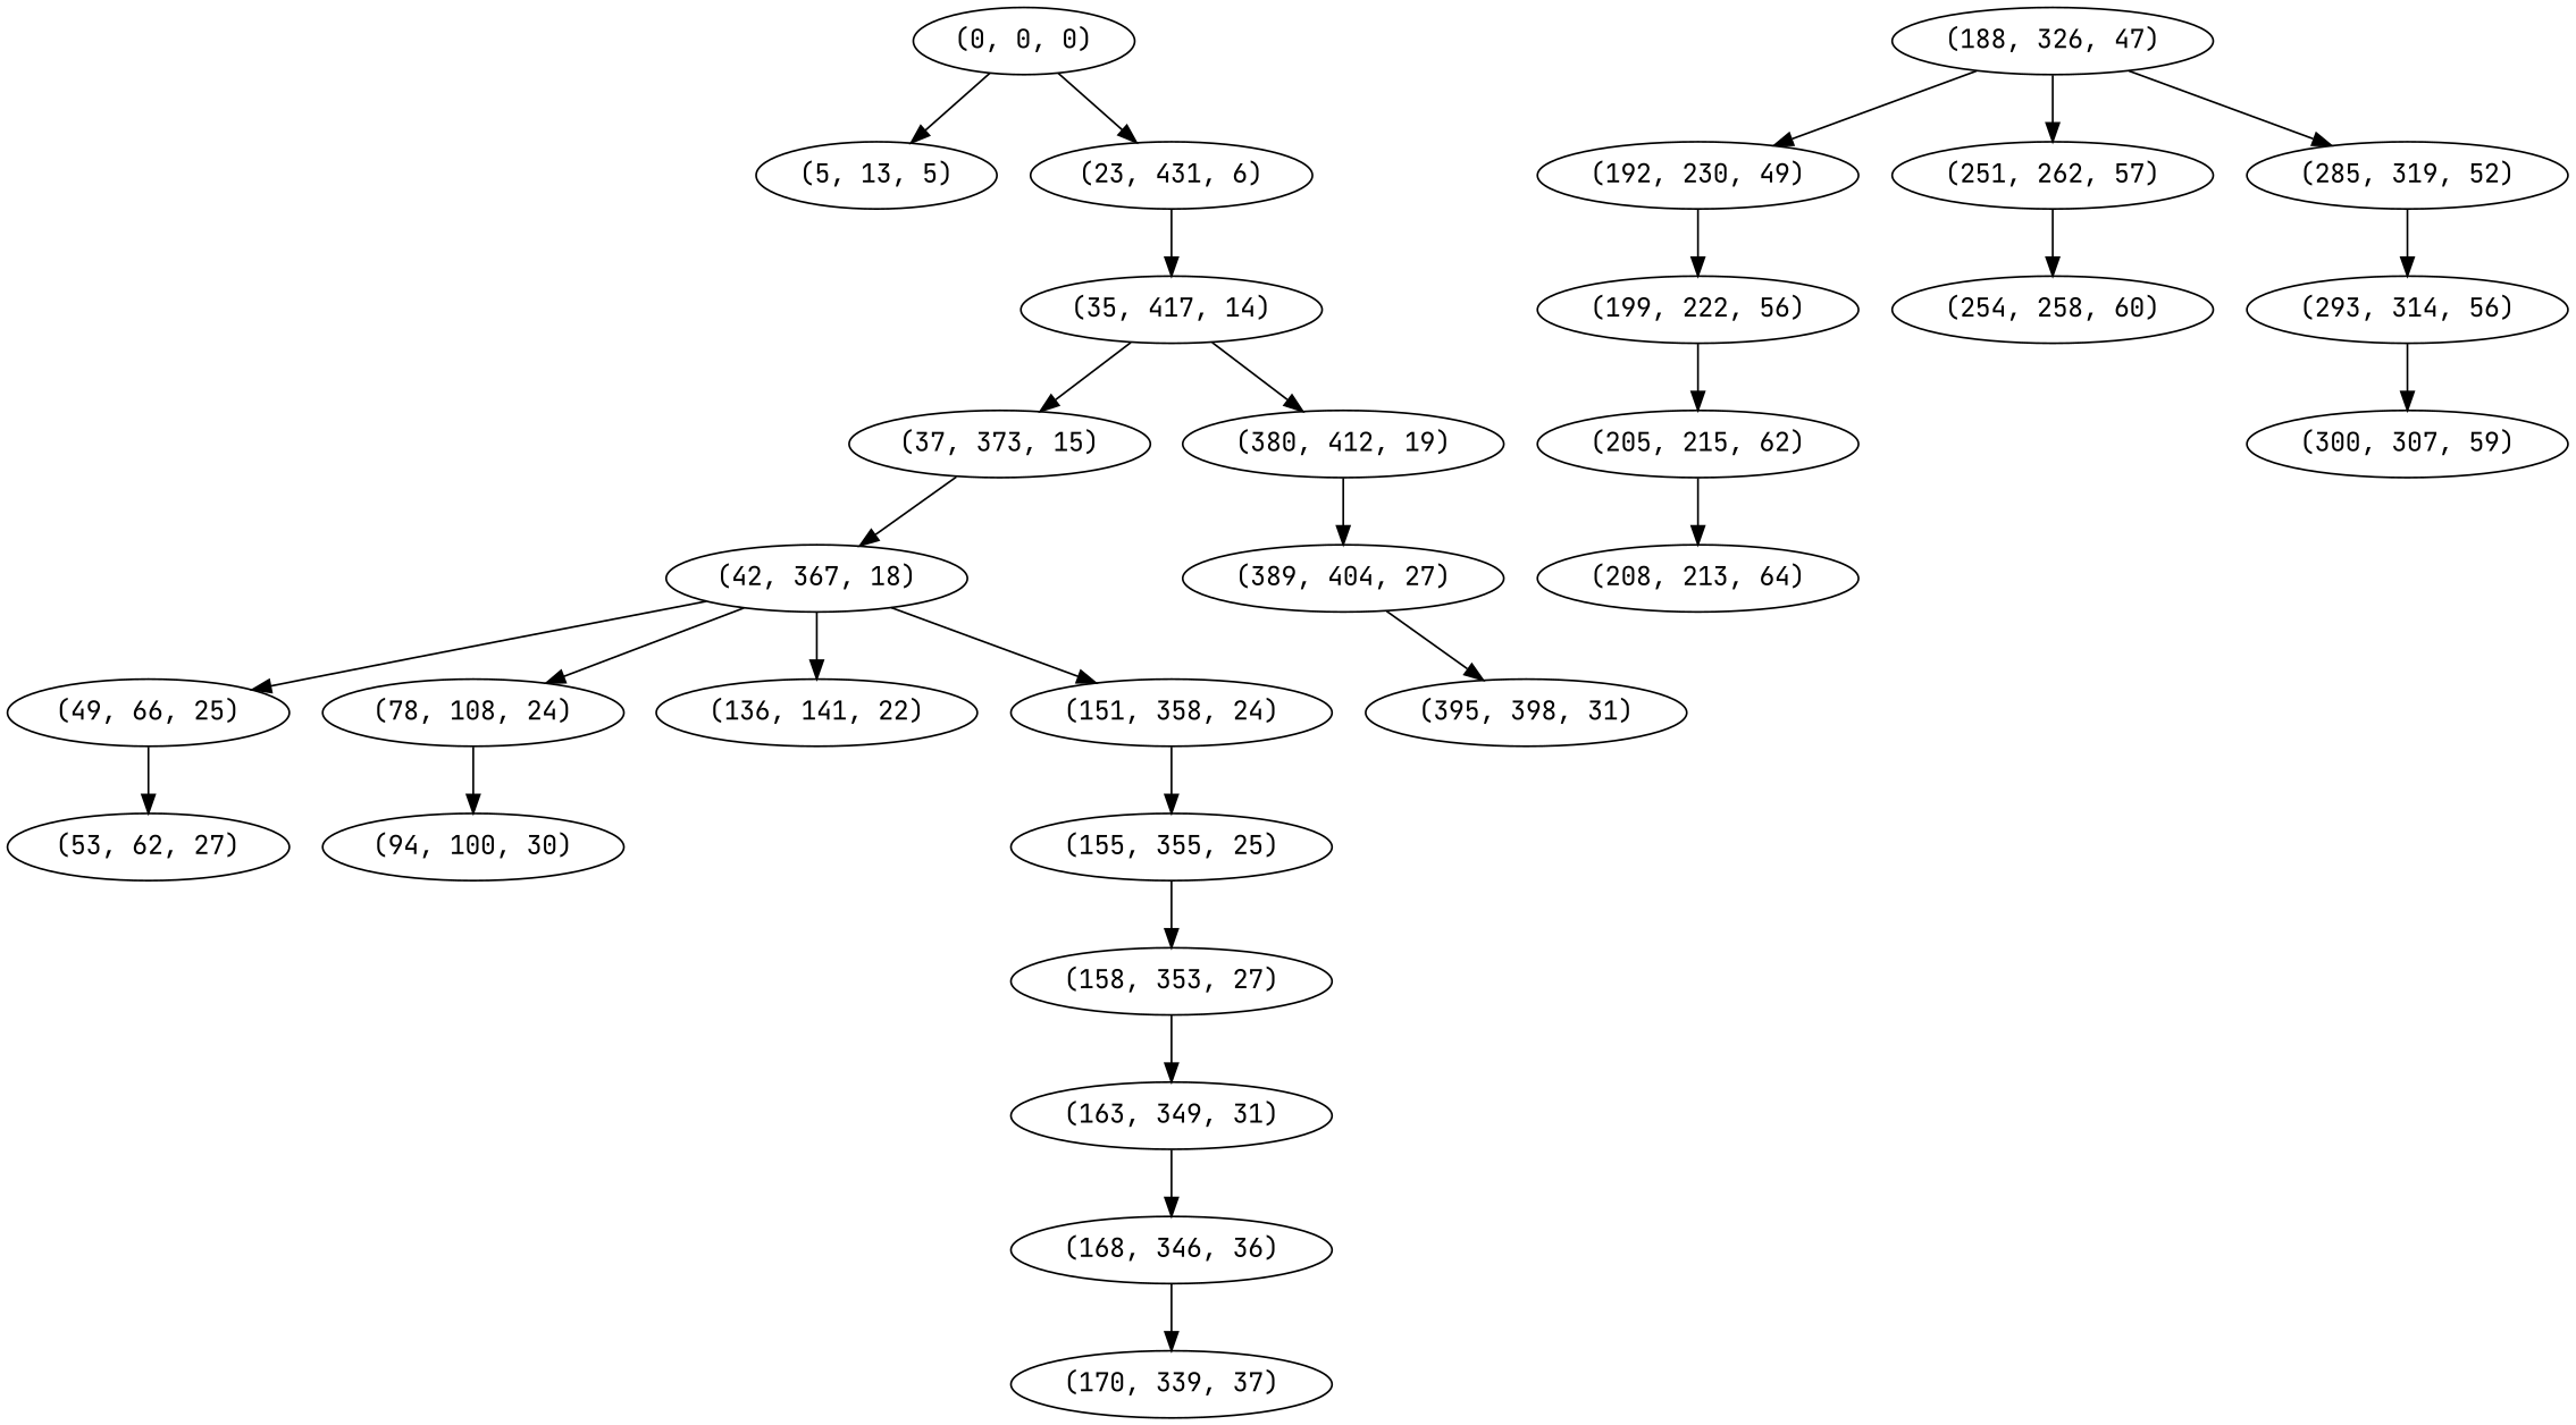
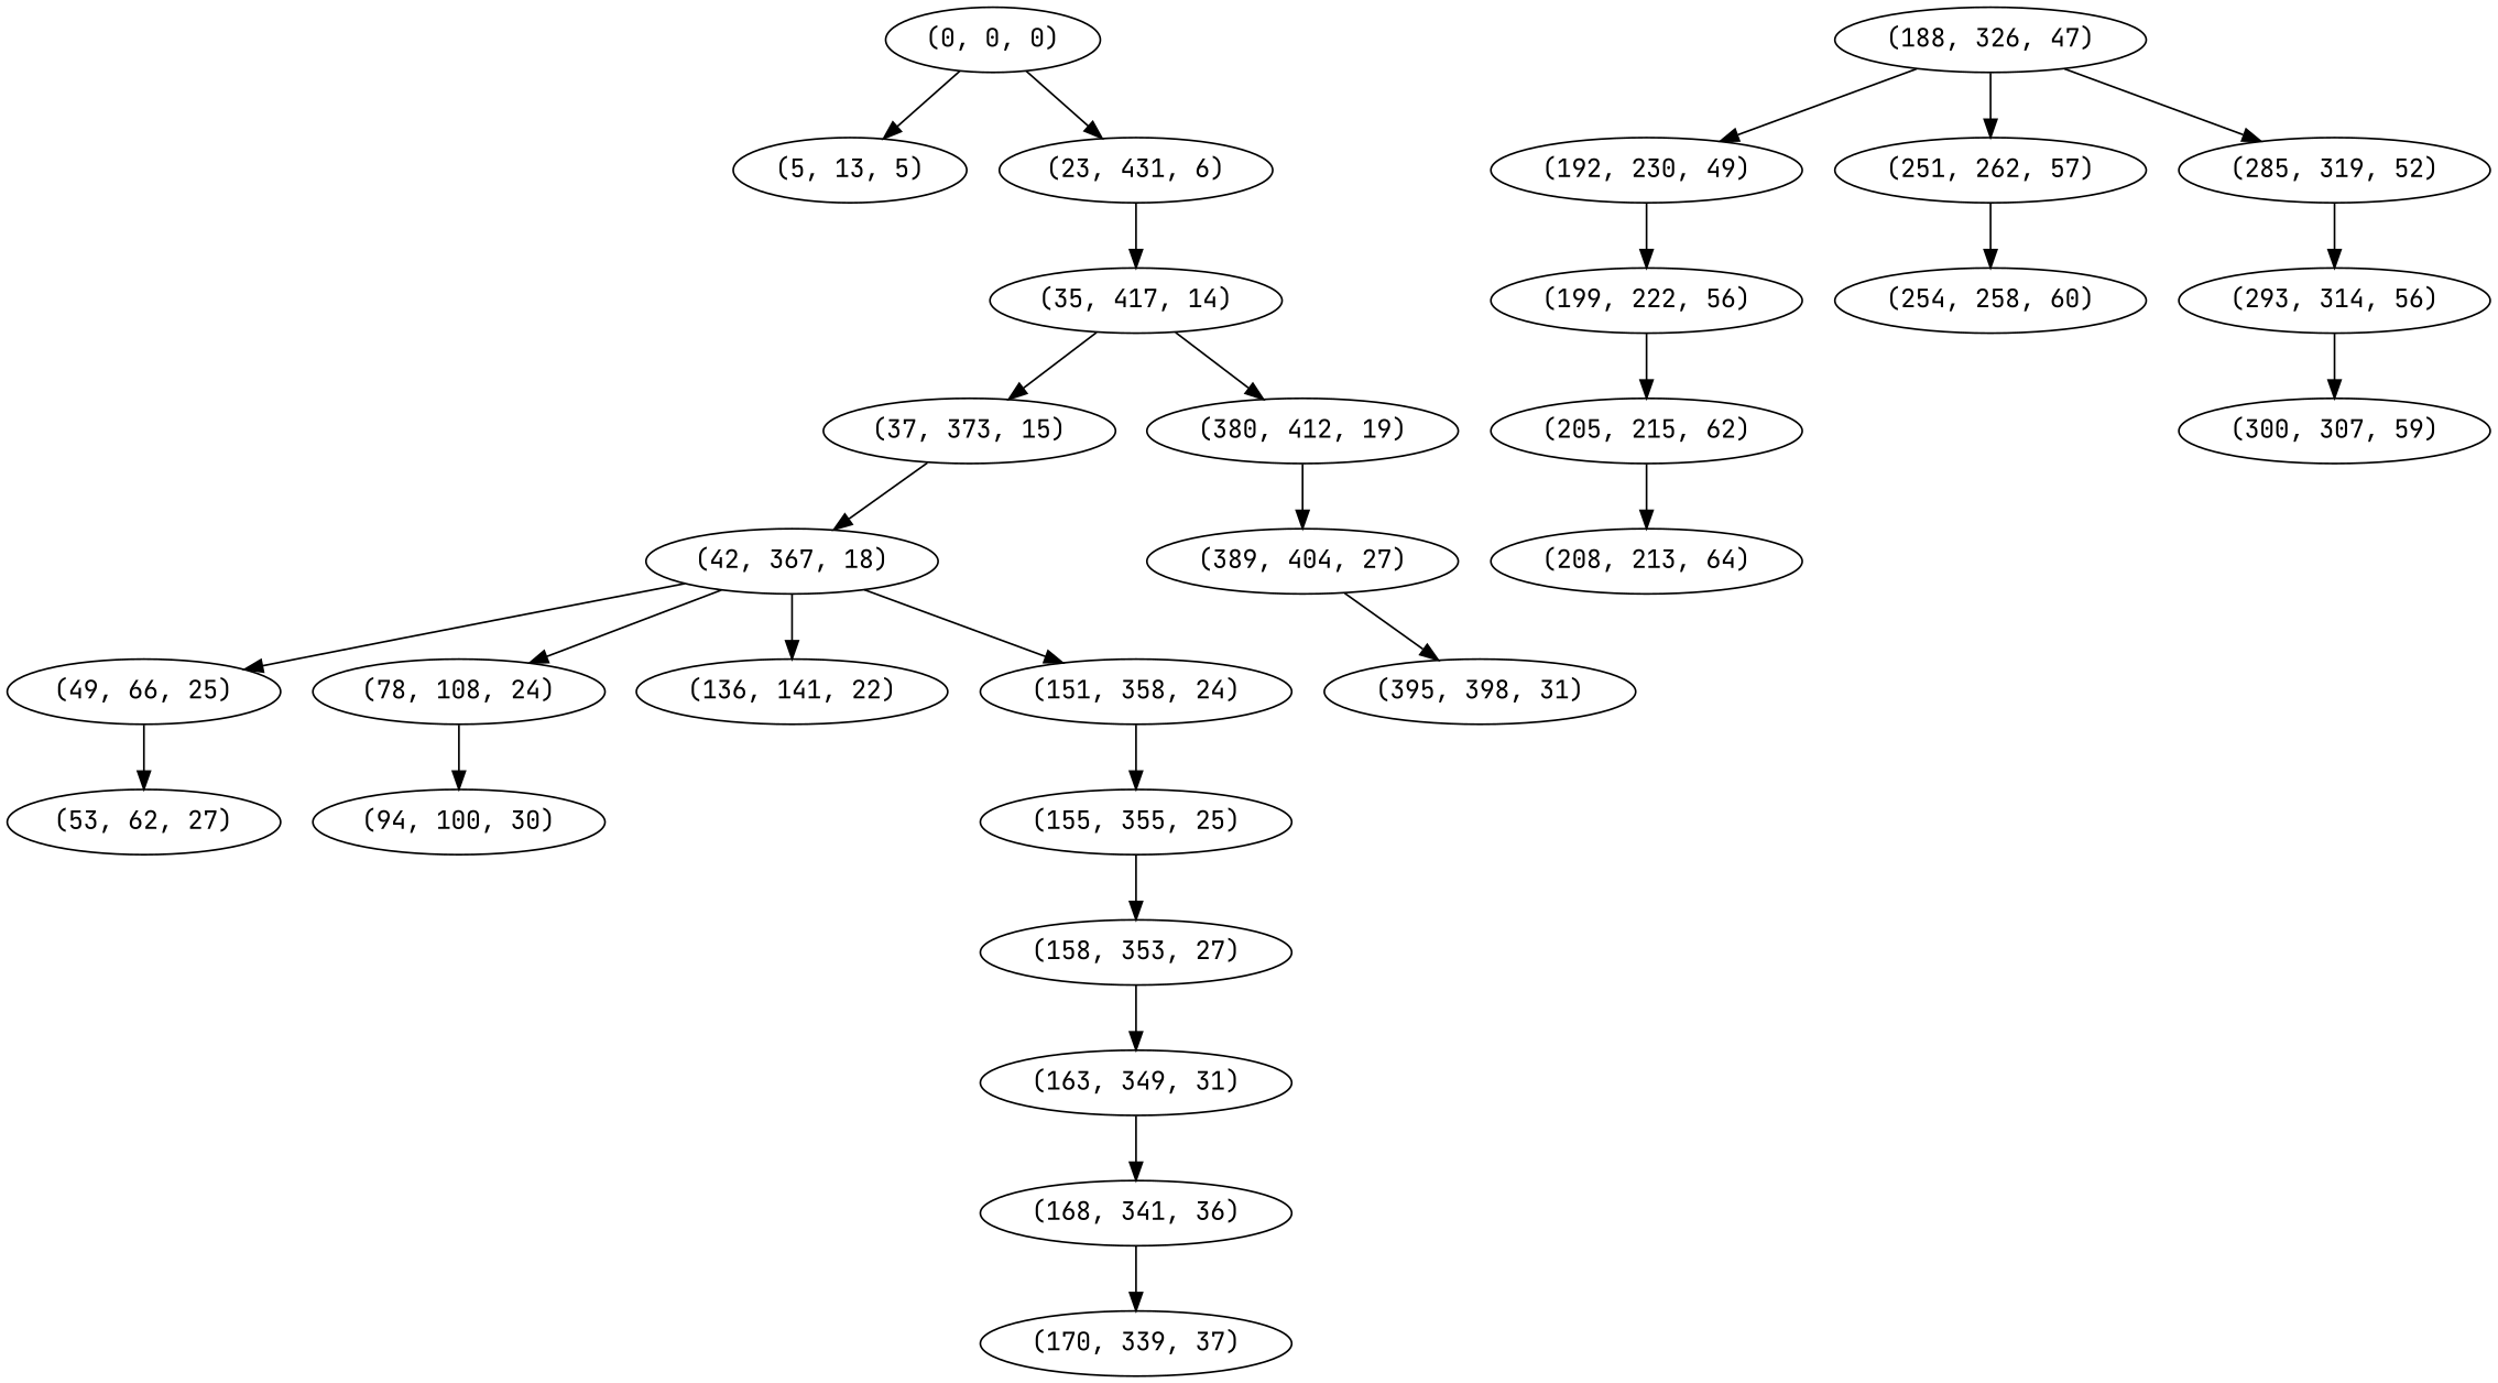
  digraph {
    fontname="JetBrains Mono"
    node [fontname="JetBrains Mono"]
    edge [fontname="JetBrains Mono"]
    "(0, 0, 0)"
    "(5, 13, 5)"
    "(23, 431, 6)"
    "(35, 417, 14)"
    "(37, 373, 15)"
    "(380, 412, 19)"
    "(42, 367, 18)"
    "(389, 404, 27)"
    "(49, 66, 25)"
    "(78, 108, 24)"
    "(136, 141, 22)"
    "(151, 358, 24)"
    "(53, 62, 27)"
    "(94, 100, 30)"
    "(155, 355, 25)"
    "(158, 353, 27)"
    "(163, 349, 31)"
-   "(168, 341, 36)" [label="(168, 346, 36)"]
+   "(168, 341, 36)"
    "(170, 339, 37)"
    "(188, 326, 47)"
    "(192, 230, 49)"
    "(251, 262, 57)"
    "(285, 319, 52)"
    "(199, 222, 56)"
    "(254, 258, 60)"
    "(293, 314, 56)"
    "(205, 215, 62)"
    "(208, 213, 64)"
    "(300, 307, 59)"
    "(395, 398, 31)"
    "(0, 0, 0)" -> "(5, 13, 5)"
    "(0, 0, 0)" -> "(23, 431, 6)"
    "(23, 431, 6)" -> "(35, 417, 14)"
    "(35, 417, 14)" -> "(37, 373, 15)"
    "(35, 417, 14)" -> "(380, 412, 19)"
    "(37, 373, 15)" -> "(42, 367, 18)"
    "(380, 412, 19)" -> "(389, 404, 27)"
    "(42, 367, 18)" -> "(49, 66, 25)"
    "(42, 367, 18)" -> "(78, 108, 24)"
    "(42, 367, 18)" -> "(136, 141, 22)"
    "(42, 367, 18)" -> "(151, 358, 24)"
    "(389, 404, 27)" -> "(395, 398, 31)"
    "(49, 66, 25)" -> "(53, 62, 27)"
    "(78, 108, 24)" -> "(94, 100, 30)"
    "(151, 358, 24)" -> "(155, 355, 25)"
    "(155, 355, 25)" -> "(158, 353, 27)"
    "(158, 353, 27)" -> "(163, 349, 31)"
    "(163, 349, 31)" -> "(168, 341, 36)"
    "(168, 341, 36)" -> "(170, 339, 37)"
    "(188, 326, 47)" -> "(192, 230, 49)"
    "(188, 326, 47)" -> "(251, 262, 57)"
    "(188, 326, 47)" -> "(285, 319, 52)"
    "(192, 230, 49)" -> "(199, 222, 56)"
    "(251, 262, 57)" -> "(254, 258, 60)"
    "(285, 319, 52)" -> "(293, 314, 56)"
    "(199, 222, 56)" -> "(205, 215, 62)"
    "(293, 314, 56)" -> "(300, 307, 59)"
    "(205, 215, 62)" -> "(208, 213, 64)"
  }
